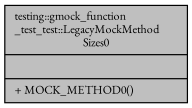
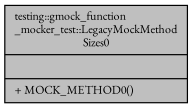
  digraph {
    fontname="EB Garamond"
-   n1 [color=black fillcolor=grey75 fontcolor=black fontname="EB Garamond" fontsize=10 height=0.2 label="{testing::gmock_function\l_test_test::LegacyMockMethod\lSizes0\n||+ MOCK_METHOD0()\l}" shape=record style=filled width=0.4]
+   n1 [color=black fillcolor=grey75 fontcolor=black fontname="EB Garamond" fontsize=10 height=0.2 label="{testing::gmock_function\l_mocker_test::LegacyMockMethod\lSizes0\n||+ MOCK_METHOD0()\l}" shape=record style=filled width=0.4]
  }
